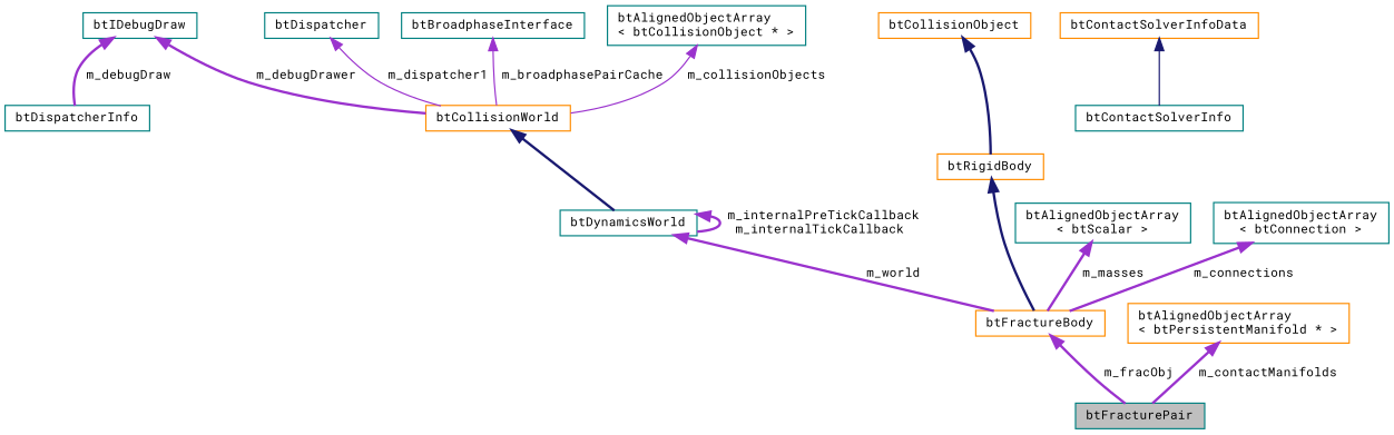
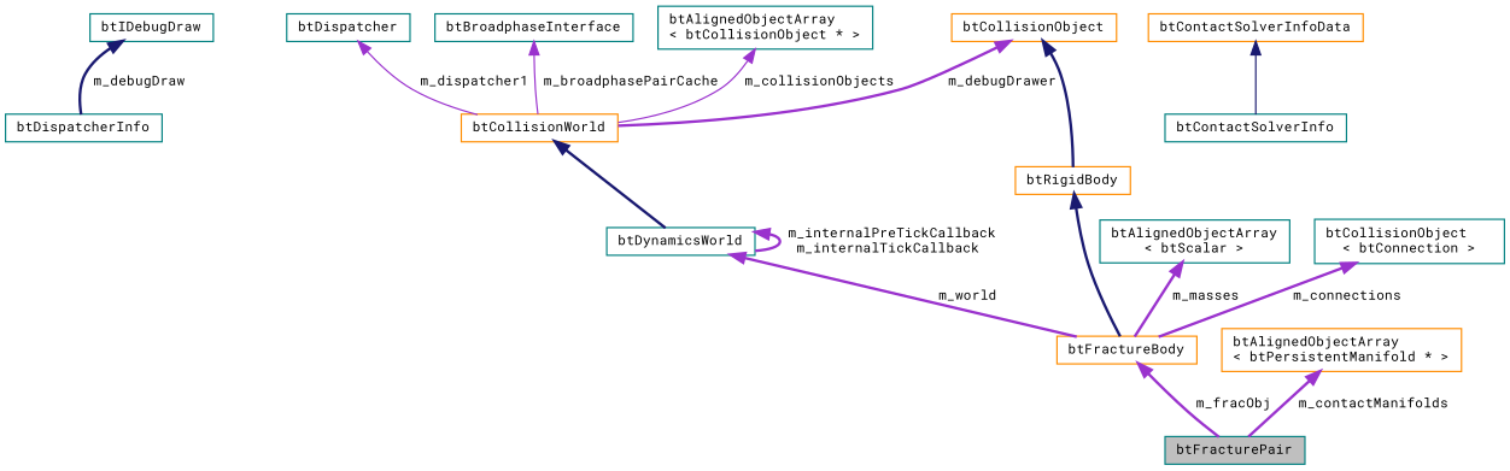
  digraph {
    fontname="Roboto Mono"
    rankdir=TB
    node [color=teal fillcolor=white fontname="Roboto Mono" fontsize=10 shape=record style=filled]
    edge [color=darkorchid3 dir=back fontname="Roboto Mono" fontsize=10 labelfontname=Helvetica labelfontsize=10 style=bold]
    n1 [fillcolor=grey75 fontcolor=black height=0.2 label=btFracturePair width=0.4]
    n2 [color=darkorange height=0.2 label=btFractureBody width=0.4]
    n3 [color=darkorange height=0.2 label=btRigidBody width=0.4]
    n4 [color=darkorange height=0.2 label=btCollisionObject width=0.4]
    n5 [height=0.2 label=btDynamicsWorld width=0.4]
    n6 [color=darkorange height=0.2 label=btCollisionWorld width=0.4]
    n7 [height=0.2 label="btAlignedObjectArray\l\< btCollisionObject * \>" width=0.4]
    n8 [height=0.2 label=btDispatcherInfo width=0.4]
    n9 [height=0.2 label=btIDebugDraw width=0.4]
    n10 [height=0.2 label=btDispatcher width=0.4]
    n11 [height=0.2 label=btBroadphaseInterface width=0.4]
    n12 [height=0.2 label=btContactSolverInfo width=0.4]
    n13 [color=darkorange height=0.2 label=btContactSolverInfoData width=0.4]
    n14 [height=0.2 label="btAlignedObjectArray\l\< btScalar \>" width=0.4]
-   n15 [height=0.2 label="btAlignedObjectArray\l\< btConnection \>" width=0.4]
+   n15 [height=0.2 label="btCollisionObject\l\< btConnection \>" width=0.4]
    n16 [color=darkorange height=0.2 label="btAlignedObjectArray\l\< btPersistentManifold * \>" width=0.4]
    n2 -> n1 [label=" m_fracObj"]
    n3 -> n2 [color=midnightblue]
    n4 -> n3 [color=midnightblue]
    n5 -> n2 [label=" m_world"]
    n5 -> n5 [label=" m_internalPreTickCallback\nm_internalTickCallback"]
    n6 -> n5 [color=midnightblue]
    n7 -> n6 [label=" m_collisionObjects" style=solid]
-   n9 -> n6 [label=" m_debugDrawer"]
-   n9 -> n8 [label=" m_debugDraw"]
+   n4 -> n6 [label=" m_debugDrawer"]
+   n9 -> n8 [color=midnightblue label=" m_debugDraw"]
    n10 -> n6 [label=" m_dispatcher1" style=solid]
    n11 -> n6 [label=" m_broadphasePairCache" style=solid]
    n13 -> n12 [color=midnightblue style=solid]
    n14 -> n2 [label=" m_masses"]
    n15 -> n2 [label=" m_connections"]
    n16 -> n1 [label=" m_contactManifolds"]
  }
